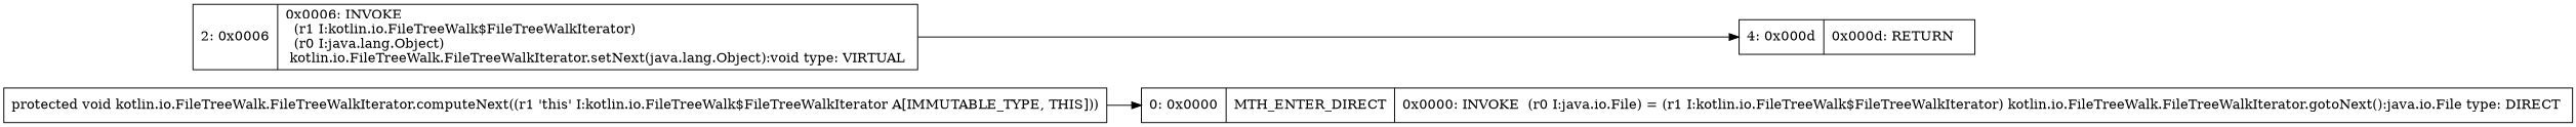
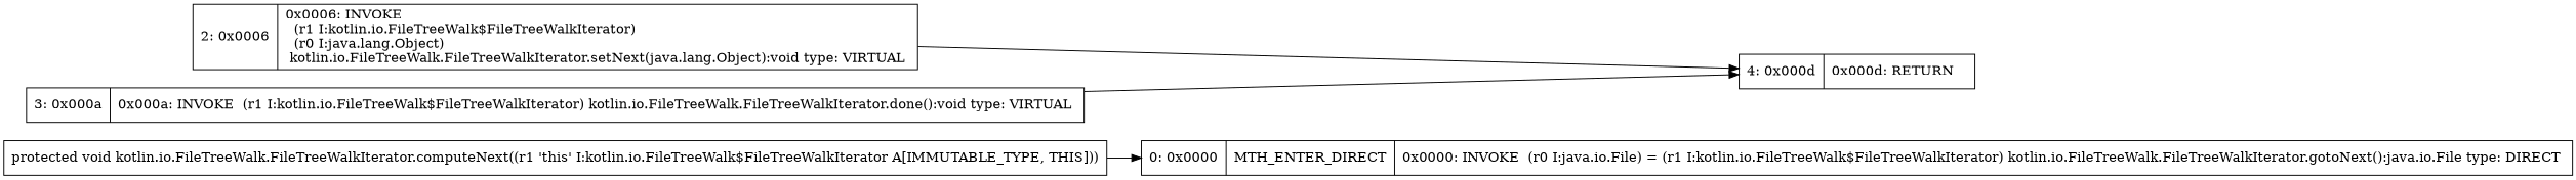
  digraph {
    rankdir=LR
    node [shape=record]
    n1 [label="{0\:\ 0x0000|MTH_ENTER_DIRECT\l|0x0000: INVOKE  (r0 I:java.io.File) = (r1 I:kotlin.io.FileTreeWalk$FileTreeWalkIterator) kotlin.io.FileTreeWalk.FileTreeWalkIterator.gotoNext():java.io.File type: DIRECT \l}"]
    n2 [label="{2\:\ 0x0006|0x0006: INVOKE  \l  (r1 I:kotlin.io.FileTreeWalk$FileTreeWalkIterator)\l  (r0 I:java.lang.Object)\l kotlin.io.FileTreeWalk.FileTreeWalkIterator.setNext(java.lang.Object):void type: VIRTUAL \l}"]
    n3 [label="{4\:\ 0x000d|0x000d: RETURN   \l}"]
+   n4 [label="{3\:\ 0x000a|0x000a: INVOKE  (r1 I:kotlin.io.FileTreeWalk$FileTreeWalkIterator) kotlin.io.FileTreeWalk.FileTreeWalkIterator.done():void type: VIRTUAL \l}"]
    n5 [label="{protected void kotlin.io.FileTreeWalk.FileTreeWalkIterator.computeNext((r1 'this' I:kotlin.io.FileTreeWalk$FileTreeWalkIterator A[IMMUTABLE_TYPE, THIS])) }"]
    n2 -> n3
+   n4 -> n3
    n5 -> n1
  }
